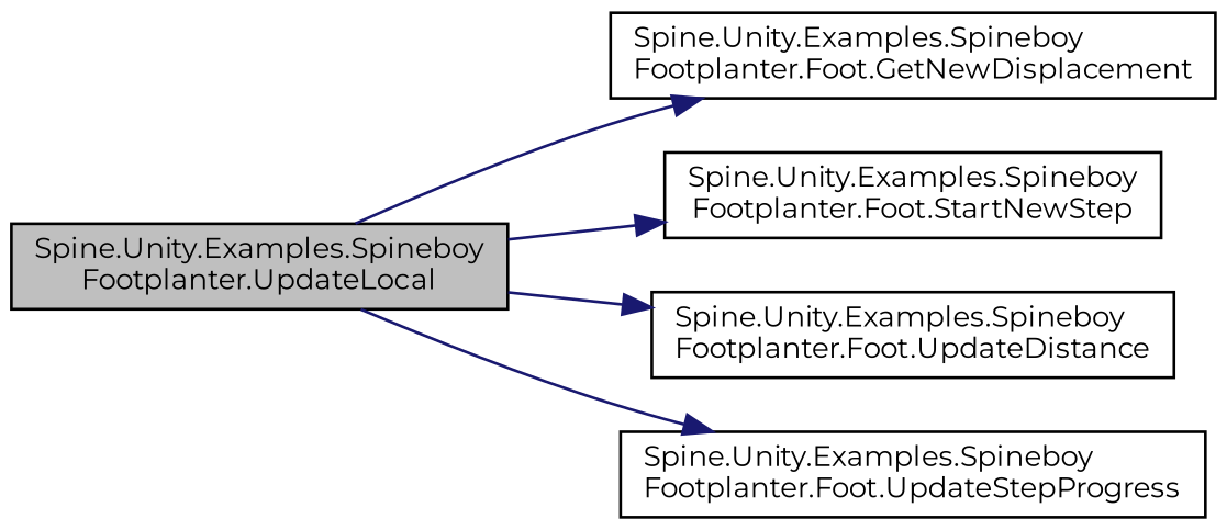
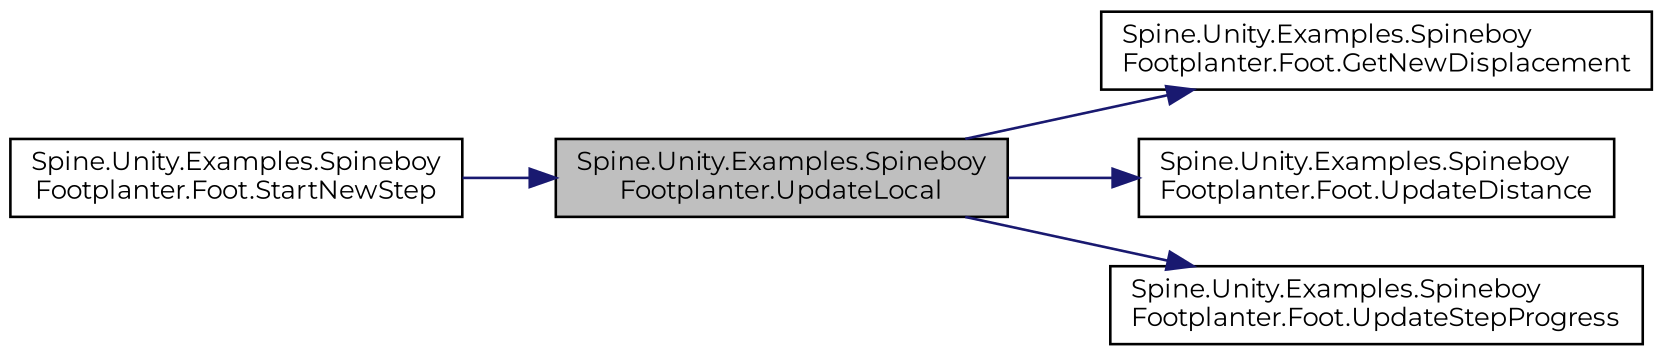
  digraph {
    rankdir=LR
    fontname=Montserrat
    node [color=black fillcolor=white fontname=Montserrat fontsize=10 shape=record style=filled]
    edge [color=midnightblue fontname=Montserrat fontsize=10 labelfontname=Helvetica labelfontsize=10 style=solid]
    n1 [fillcolor=grey75 fontcolor=black height=0.2 label="Spine.Unity.Examples.Spineboy\lFootplanter.UpdateLocal" width=0.4]
    n2 [height=0.2 label="Spine.Unity.Examples.Spineboy\lFootplanter.Foot.GetNewDisplacement" width=0.4]
    n3 [height=0.2 label="Spine.Unity.Examples.Spineboy\lFootplanter.Foot.StartNewStep" width=0.4]
    n4 [height=0.2 label="Spine.Unity.Examples.Spineboy\lFootplanter.Foot.UpdateDistance" width=0.4]
    n5 [height=0.2 label="Spine.Unity.Examples.Spineboy\lFootplanter.Foot.UpdateStepProgress" width=0.4]
    n1 -> n2
-   n1 -> n3
+   n3 -> n1
    n1 -> n4
    n1 -> n5
  }
